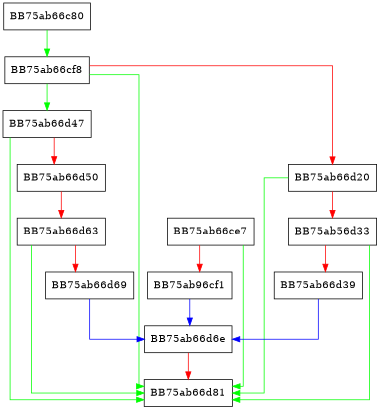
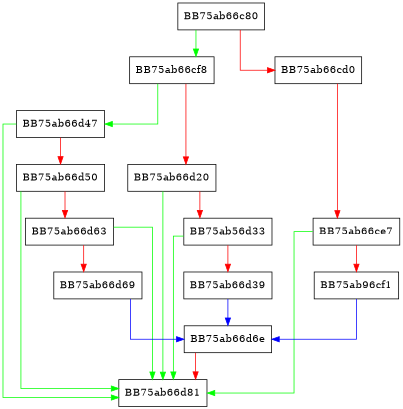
  digraph {
    splines=ortho
    node [shape=box]
    edge [color=red]
    BB75ab66c80
    BB75ab66cf8
+   BB75ab66cd0
    n4 [label=BB75ab66d47]
    BB75ab66d20
    BB75ab66ce7
    BB75ab66d81
    BB75ab66d50
    n9 [label=BB75ab56d33]
    n10 [label=BB75ab96cf1]
    BB75ab66d6e
    BB75ab66d63
    BB75ab66d39
    BB75ab66d69
    BB75ab66c80 -> BB75ab66cf8 [color=green]
+   BB75ab66c80 -> BB75ab66cd0
    BB75ab66cf8 -> n4 [color=green]
    BB75ab66cf8 -> BB75ab66d20
+   BB75ab66cd0 -> BB75ab66ce7
    n4 -> BB75ab66d81 [color=green]
    n4 -> BB75ab66d50
    BB75ab66d20 -> BB75ab66d81 [color=green]
    BB75ab66d20 -> n9
    BB75ab66ce7 -> BB75ab66d81 [color=green]
    BB75ab66ce7 -> n10
-   BB75ab66cf8 -> BB75ab66d81 [color=green]
+   BB75ab66d50 -> BB75ab66d81 [color=green]
    BB75ab66d50 -> BB75ab66d63
    n9 -> BB75ab66d81 [color=green]
    n9 -> BB75ab66d39
    n10 -> BB75ab66d6e [color=blue]
    BB75ab66d6e -> BB75ab66d81
    BB75ab66d63 -> BB75ab66d81 [color=green]
    BB75ab66d63 -> BB75ab66d69
    BB75ab66d39 -> BB75ab66d6e [color=blue]
    BB75ab66d69 -> BB75ab66d6e [color=blue]
  }
